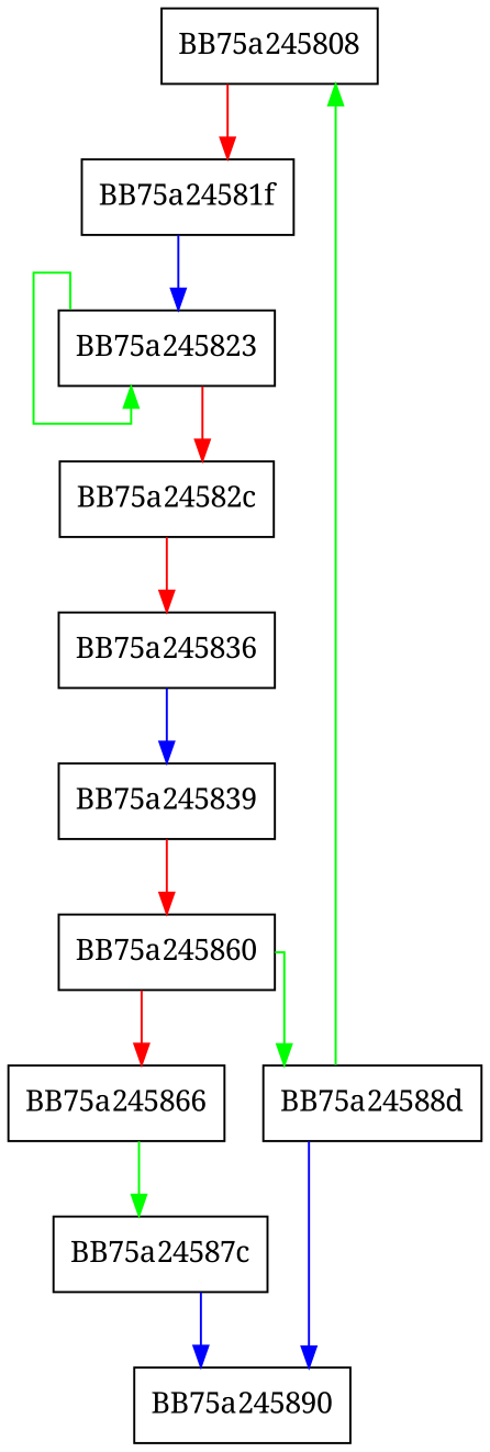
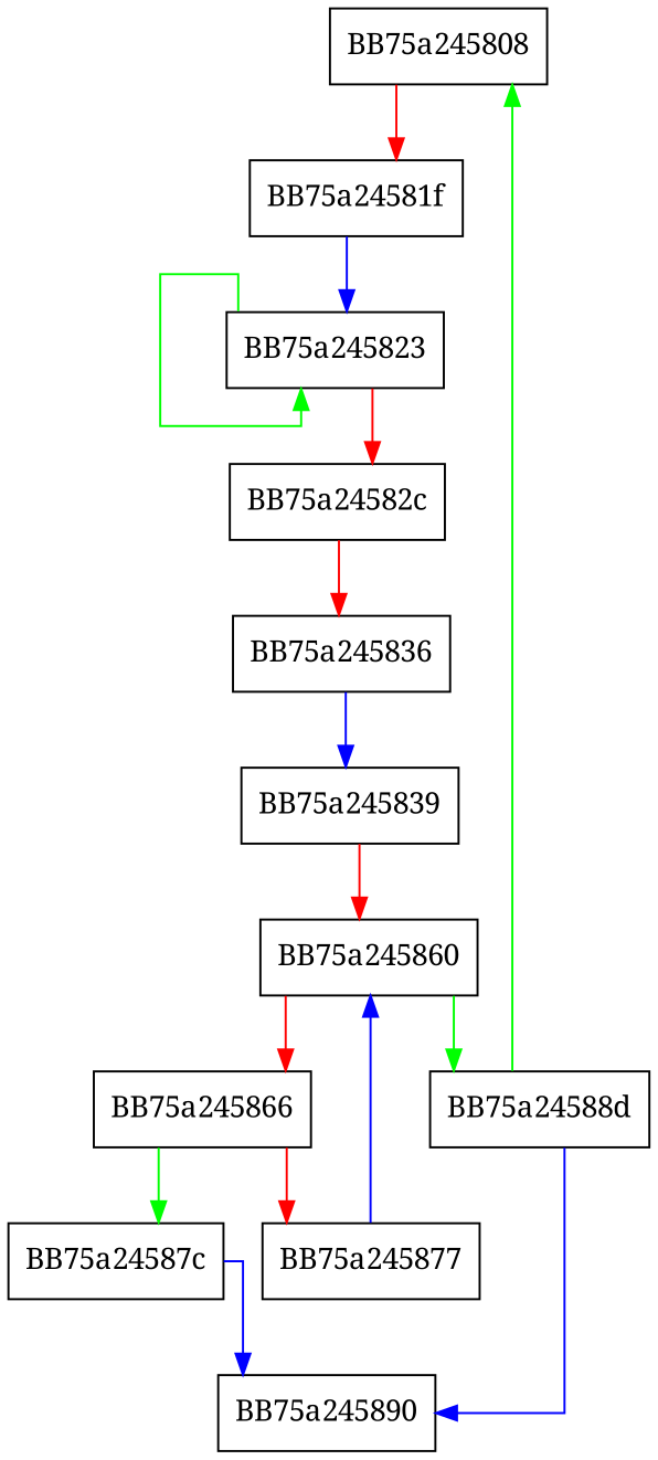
  digraph {
    fontname="Noto Serif"
    splines=ortho
    node [fontname="Noto Serif" shape=box]
    edge [color=red fontname="Noto Serif"]
    BB75a245808
    BB75a24581f
    BB75a24588d
    BB75a245890
    BB75a245823
    BB75a24582c
    BB75a245836
    BB75a245839
    BB75a245860
    BB75a245866
    BB75a24587c
+   BB75a245877
    BB75a245808 -> BB75a24581f
    BB75a24581f -> BB75a245823 [color=blue]
    BB75a24588d -> BB75a245808 [color=green]
    BB75a24588d -> BB75a245890 [color=blue]
    BB75a245823 -> BB75a245823 [color=green]
    BB75a245823 -> BB75a24582c
    BB75a24582c -> BB75a245836
    BB75a245836 -> BB75a245839 [color=blue]
    BB75a245839 -> BB75a245860
    BB75a245860 -> BB75a24588d [color=green]
    BB75a245860 -> BB75a245866
    BB75a245866 -> BB75a24587c [color=green]
+   BB75a245866 -> BB75a245877
    BB75a24587c -> BB75a245890 [color=blue]
+   BB75a245877 -> BB75a245860 [color=blue]
  }
